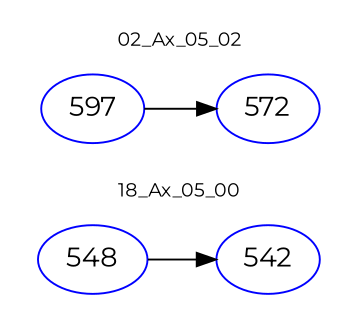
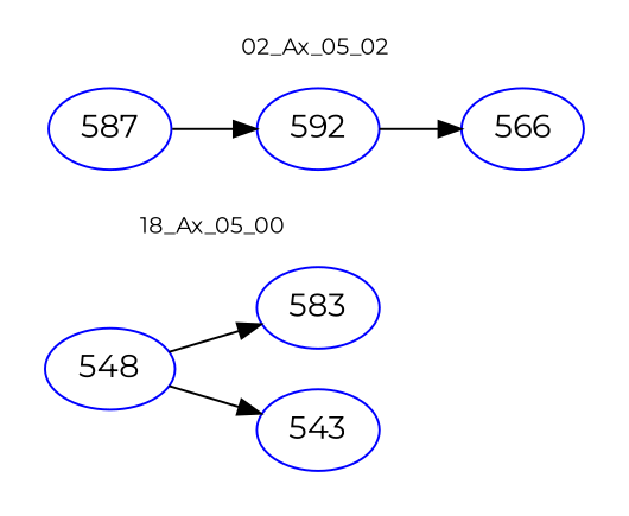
  digraph {
    fontname=Montserrat
    rankdir=LR
    node [color=blue fontname=Montserrat]
    edge [color=black fontname=Montserrat]
    n1 [label=548]
-   n2 [label=542]
-   n4 [label=572]
-   n6 [label=597]
+   n2 [label=543]
+   n3 [label=583]
+   n4 [label=592]
+   n5 [label=566]
+   n6 [label=587]
    subgraph cluster_1 {
      color=white
      fontsize=10
      label="18_Ax_05_00"
      n1
      n2
+     n3
    }
    subgraph cluster_2 {
      color=white
      fontsize=10
      label="02_Ax_05_02"
      n4
+     n5
      n6
    }
    n1 -> n2
+   n1 -> n3
+   n4 -> n5
    n6 -> n4
  }
